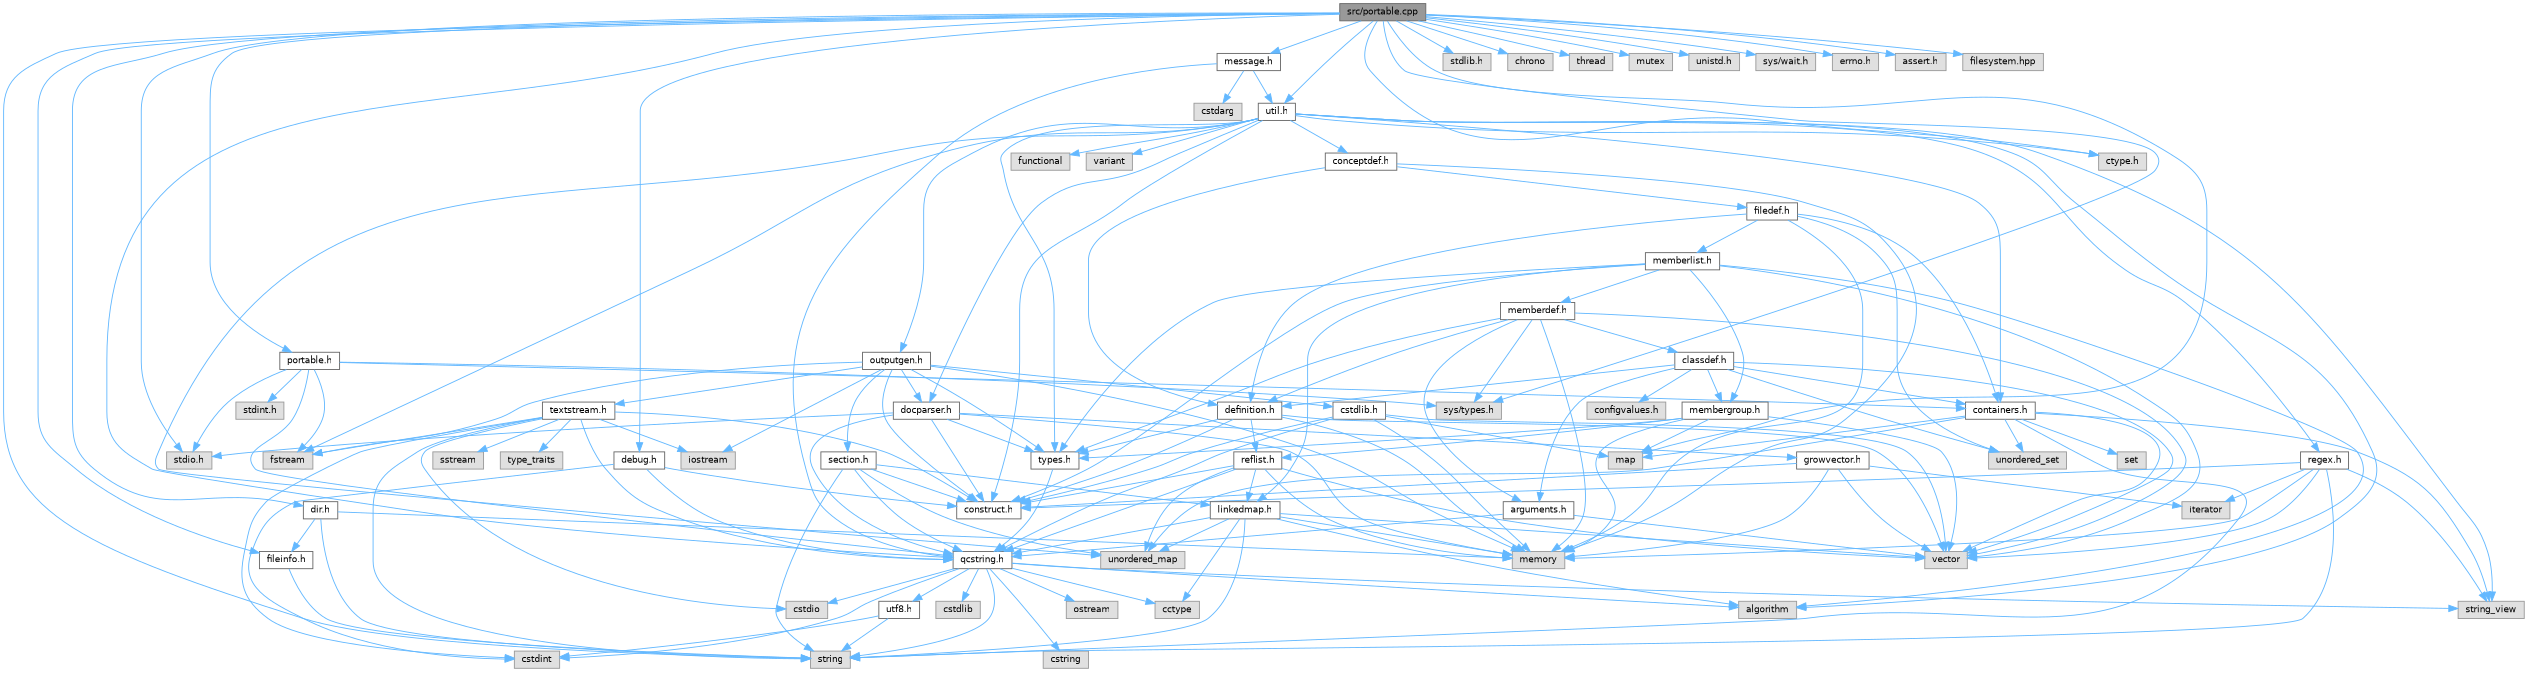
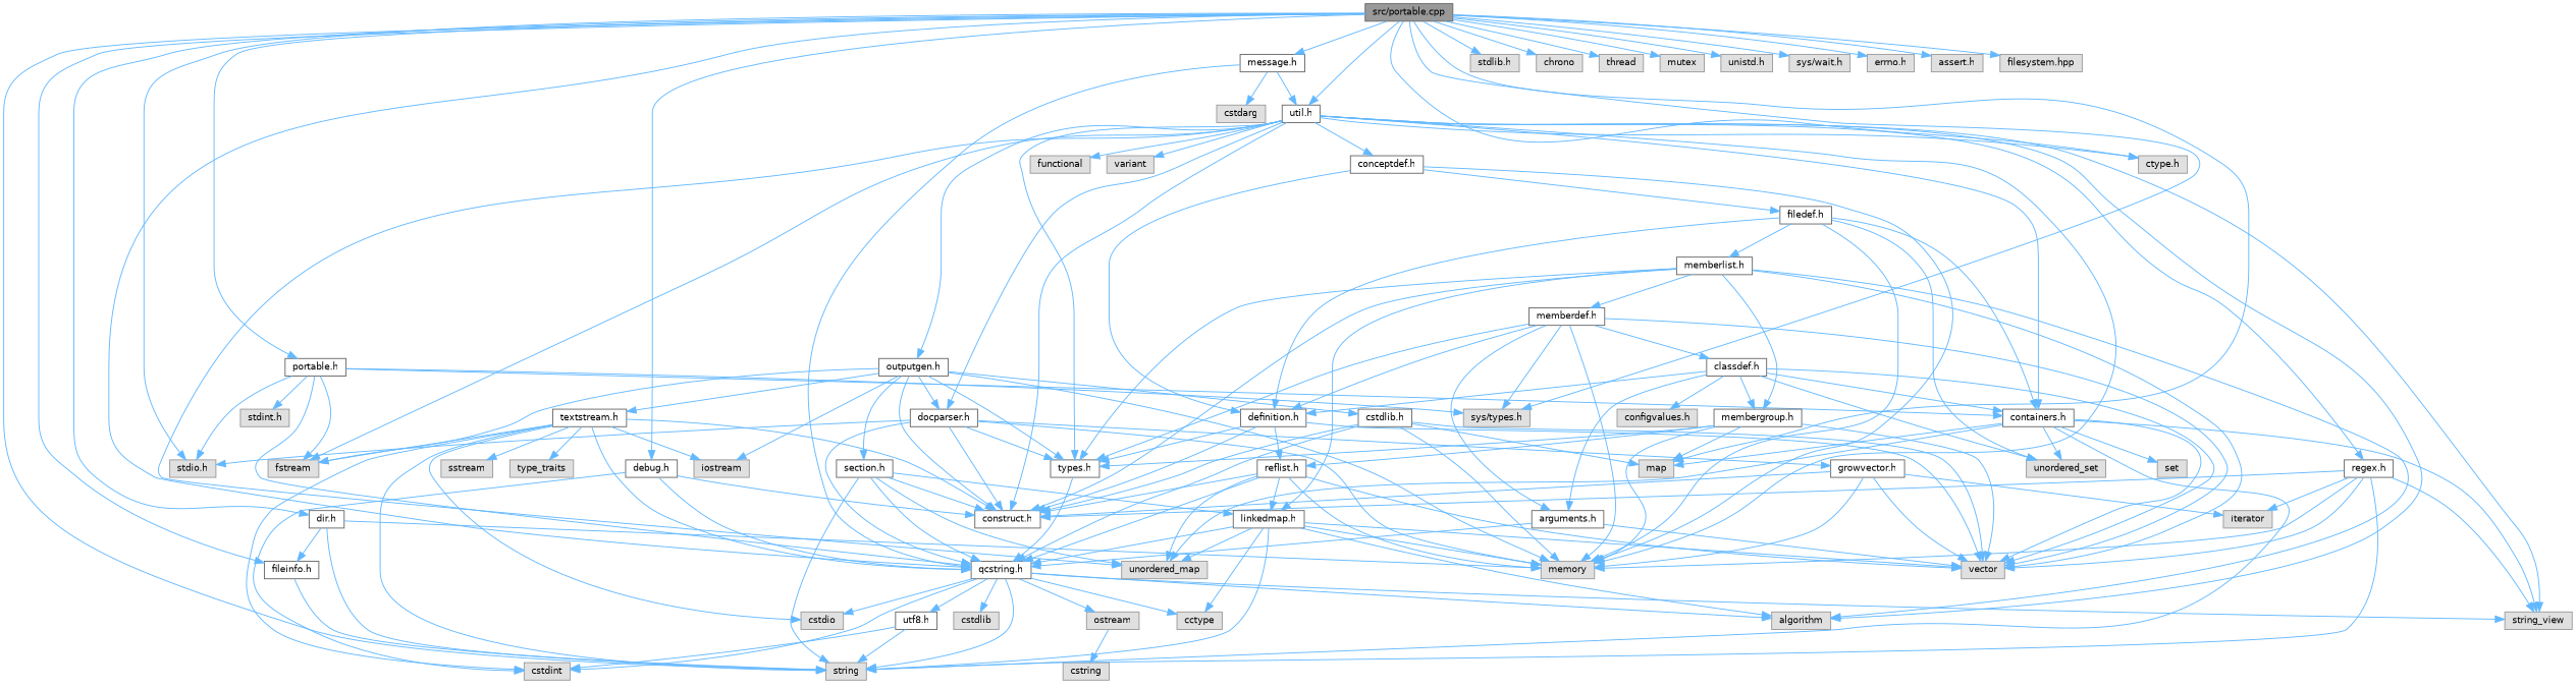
  digraph {
    node [color=grey60 fillcolor="#E0E0E0" fontname=Helvetica fontsize=10 shape=box style=filled]
    edge [color=steelblue1 fontname=Helvetica fontsize=10 labelfontname=Helvetica labelfontsize=10 style=solid]
    n1 [color=gray40 fillcolor=grey60 fontcolor=black height=0.2 label="src/portable.cpp" width=0.4]
    n2 [color=grey40 fillcolor=white height=0.2 label="portable.h" width=0.4]
    n3 [height=0.2 label="stdio.h" width=0.4]
    n4 [height=0.2 label="sys/types.h" width=0.4]
    n5 [height=0.2 label=string width=0.4]
    n6 [height=0.2 label=map width=0.4]
    n7 [color=grey40 fillcolor=white height=0.2 label="qcstring.h" width=0.4]
    n8 [height=0.2 label="stdlib.h" width=0.4]
    n9 [height=0.2 label=chrono width=0.4]
    n10 [height=0.2 label=thread width=0.4]
    n11 [height=0.2 label=mutex width=0.4]
    n12 [height=0.2 label="unistd.h" width=0.4]
    n13 [height=0.2 label="sys/wait.h" width=0.4]
    n14 [height=0.2 label="errno.h" width=0.4]
    n15 [height=0.2 label="assert.h" width=0.4]
    n16 [height=0.2 label="ctype.h" width=0.4]
    n17 [color=grey40 fillcolor=white height=0.2 label="fileinfo.h" width=0.4]
    n18 [color=grey40 fillcolor=white height=0.2 label="message.h" width=0.4]
    n19 [color=grey40 fillcolor=white height=0.2 label="util.h" width=0.4]
    n20 [color=grey40 fillcolor=white height=0.2 label="dir.h" width=0.4]
    n21 [color=grey40 fillcolor=white height=0.2 label="debug.h" width=0.4]
    n22 [height=0.2 label="filesystem.hpp" width=0.4]
    n23 [height=0.2 label="stdint.h" width=0.4]
    n24 [height=0.2 label=fstream width=0.4]
    n25 [color=grey40 fillcolor=white height=0.2 label="containers.h" width=0.4]
    n26 [height=0.2 label=string_view width=0.4]
    n27 [height=0.2 label=algorithm width=0.4]
    n28 [height=0.2 label=cctype width=0.4]
    n29 [height=0.2 label=cstring width=0.4]
    n30 [height=0.2 label=cstdio width=0.4]
    n31 [height=0.2 label=cstdlib width=0.4]
    n32 [height=0.2 label=cstdint width=0.4]
    n33 [height=0.2 label=ostream width=0.4]
    n34 [color=grey40 fillcolor=white height=0.2 label="utf8.h" width=0.4]
    n35 [height=0.2 label=cstdarg width=0.4]
    n36 [height=0.2 label=unordered_map width=0.4]
    n37 [height=0.2 label=memory width=0.4]
    n38 [height=0.2 label=functional width=0.4]
    n39 [height=0.2 label=variant width=0.4]
    n40 [color=grey40 fillcolor=white height=0.2 label="types.h" width=0.4]
    n41 [color=grey40 fillcolor=white height=0.2 label="docparser.h" width=0.4]
    n42 [color=grey40 fillcolor=white height=0.2 label="construct.h" width=0.4]
    n43 [color=grey40 fillcolor=white height=0.2 label="outputgen.h" width=0.4]
    n44 [color=grey40 fillcolor=white height=0.2 label="regex.h" width=0.4]
    n45 [color=grey40 fillcolor=white height=0.2 label="conceptdef.h" width=0.4]
    n46 [height=0.2 label=vector width=0.4]
    n47 [height=0.2 label=set width=0.4]
    n48 [height=0.2 label=unordered_set width=0.4]
    n49 [color=grey40 fillcolor=white height=0.2 label="growvector.h" width=0.4]
    n50 [height=0.2 label=iostream width=0.4]
    n51 [color=grey40 fillcolor=white height=0.2 label="cstdlib.h" width=0.4]
    n52 [color=grey40 fillcolor=white height=0.2 label="section.h" width=0.4]
    n53 [color=grey40 fillcolor=white height=0.2 label="textstream.h" width=0.4]
    n54 [height=0.2 label=iterator width=0.4]
    n55 [color=grey40 fillcolor=white height=0.2 label="definition.h" width=0.4]
    n56 [color=grey40 fillcolor=white height=0.2 label="filedef.h" width=0.4]
    n57 [color=grey40 fillcolor=white height=0.2 label="linkedmap.h" width=0.4]
    n58 [height=0.2 label=sstream width=0.4]
    n59 [height=0.2 label=type_traits width=0.4]
    n60 [color=grey40 fillcolor=white height=0.2 label="reflist.h" width=0.4]
    n61 [color=grey40 fillcolor=white height=0.2 label="memberlist.h" width=0.4]
    n62 [color=grey40 fillcolor=white height=0.2 label="memberdef.h" width=0.4]
    n63 [color=grey40 fillcolor=white height=0.2 label="membergroup.h" width=0.4]
    n64 [color=grey40 fillcolor=white height=0.2 label="arguments.h" width=0.4]
    n65 [color=grey40 fillcolor=white height=0.2 label="classdef.h" width=0.4]
    n66 [height=0.2 label="configvalues.h" width=0.4]
    n1 -> n2
    n1 -> n3
    n1 -> n4
    n1 -> n5
    n1 -> n6
    n1 -> n7
    n1 -> n8
    n1 -> n9
    n1 -> n10
    n1 -> n11
    n1 -> n12
    n1 -> n13
    n1 -> n14
    n1 -> n15
    n1 -> n16
    n1 -> n17
    n1 -> n18
    n1 -> n19
    n1 -> n20
    n1 -> n21
    n1 -> n22
    n2 -> n3
    n2 -> n4
    n2 -> n7
    n2 -> n23
    n2 -> n24
    n2 -> n25
    n7 -> n5
    n7 -> n26
    n7 -> n27
    n7 -> n28
-   n7 -> n29
+   n33 -> n29
    n7 -> n30
    n7 -> n31
    n7 -> n32
    n7 -> n33
    n7 -> n34
    n17 -> n5
    n18 -> n7
    n18 -> n19
    n18 -> n35
    n19 -> n16
    n19 -> n24
    n19 -> n25
    n19 -> n26
    n19 -> n27
    n19 -> n36
-   n55 -> n37
+   n19 -> n37
    n19 -> n38
    n19 -> n39
    n19 -> n40
    n19 -> n41
    n19 -> n42
    n19 -> n43
    n19 -> n44
    n19 -> n45
    n20 -> n5
    n20 -> n17
    n20 -> n37
    n21 -> n7
    n21 -> n32
    n21 -> n42
    n25 -> n5
    n25 -> n6
    n25 -> n26
    n25 -> n36
    n25 -> n46
    n25 -> n47
    n25 -> n48
    n34 -> n5
    n34 -> n32
    n40 -> n7
    n41 -> n3
    n41 -> n7
    n41 -> n37
    n41 -> n40
    n41 -> n42
    n41 -> n49
    n43 -> n24
    n43 -> n37
    n43 -> n40
    n43 -> n41
    n43 -> n42
    n43 -> n50
    n43 -> n51
    n43 -> n52
    n43 -> n53
    n44 -> n5
    n44 -> n26
    n44 -> n37
    n44 -> n42
    n44 -> n46
    n44 -> n54
    n45 -> n37
    n45 -> n55
    n45 -> n56
    n49 -> n37
    n49 -> n42
    n49 -> n46
    n49 -> n54
    n51 -> n6
    n51 -> n7
    n51 -> n37
    n51 -> n42
    n51 -> n46
    n52 -> n5
    n52 -> n7
    n52 -> n36
    n52 -> n42
    n52 -> n57
    n53 -> n5
    n53 -> n7
    n53 -> n24
    n53 -> n30
    n53 -> n32
    n53 -> n42
    n53 -> n50
    n53 -> n58
    n53 -> n59
    n55 -> n40
    n55 -> n42
    n55 -> n46
    n55 -> n60
    n56 -> n25
    n56 -> n37
    n56 -> n48
    n56 -> n55
    n56 -> n61
    n57 -> n5
    n57 -> n7
    n57 -> n27
    n57 -> n28
    n57 -> n36
    n57 -> n37
    n57 -> n46
    n60 -> n7
    n60 -> n36
    n60 -> n37
    n60 -> n42
    n60 -> n46
    n60 -> n57
    n61 -> n27
    n61 -> n40
    n61 -> n42
    n61 -> n46
    n61 -> n57
    n61 -> n62
    n61 -> n63
    n62 -> n4
    n62 -> n37
    n62 -> n40
    n62 -> n46
    n62 -> n55
    n62 -> n64
    n62 -> n65
    n63 -> n6
    n63 -> n37
    n63 -> n40
    n63 -> n46
    n63 -> n60
    n64 -> n7
    n64 -> n46
    n65 -> n25
    n65 -> n46
    n65 -> n48
    n65 -> n55
    n65 -> n63
    n65 -> n64
    n65 -> n66
  }
